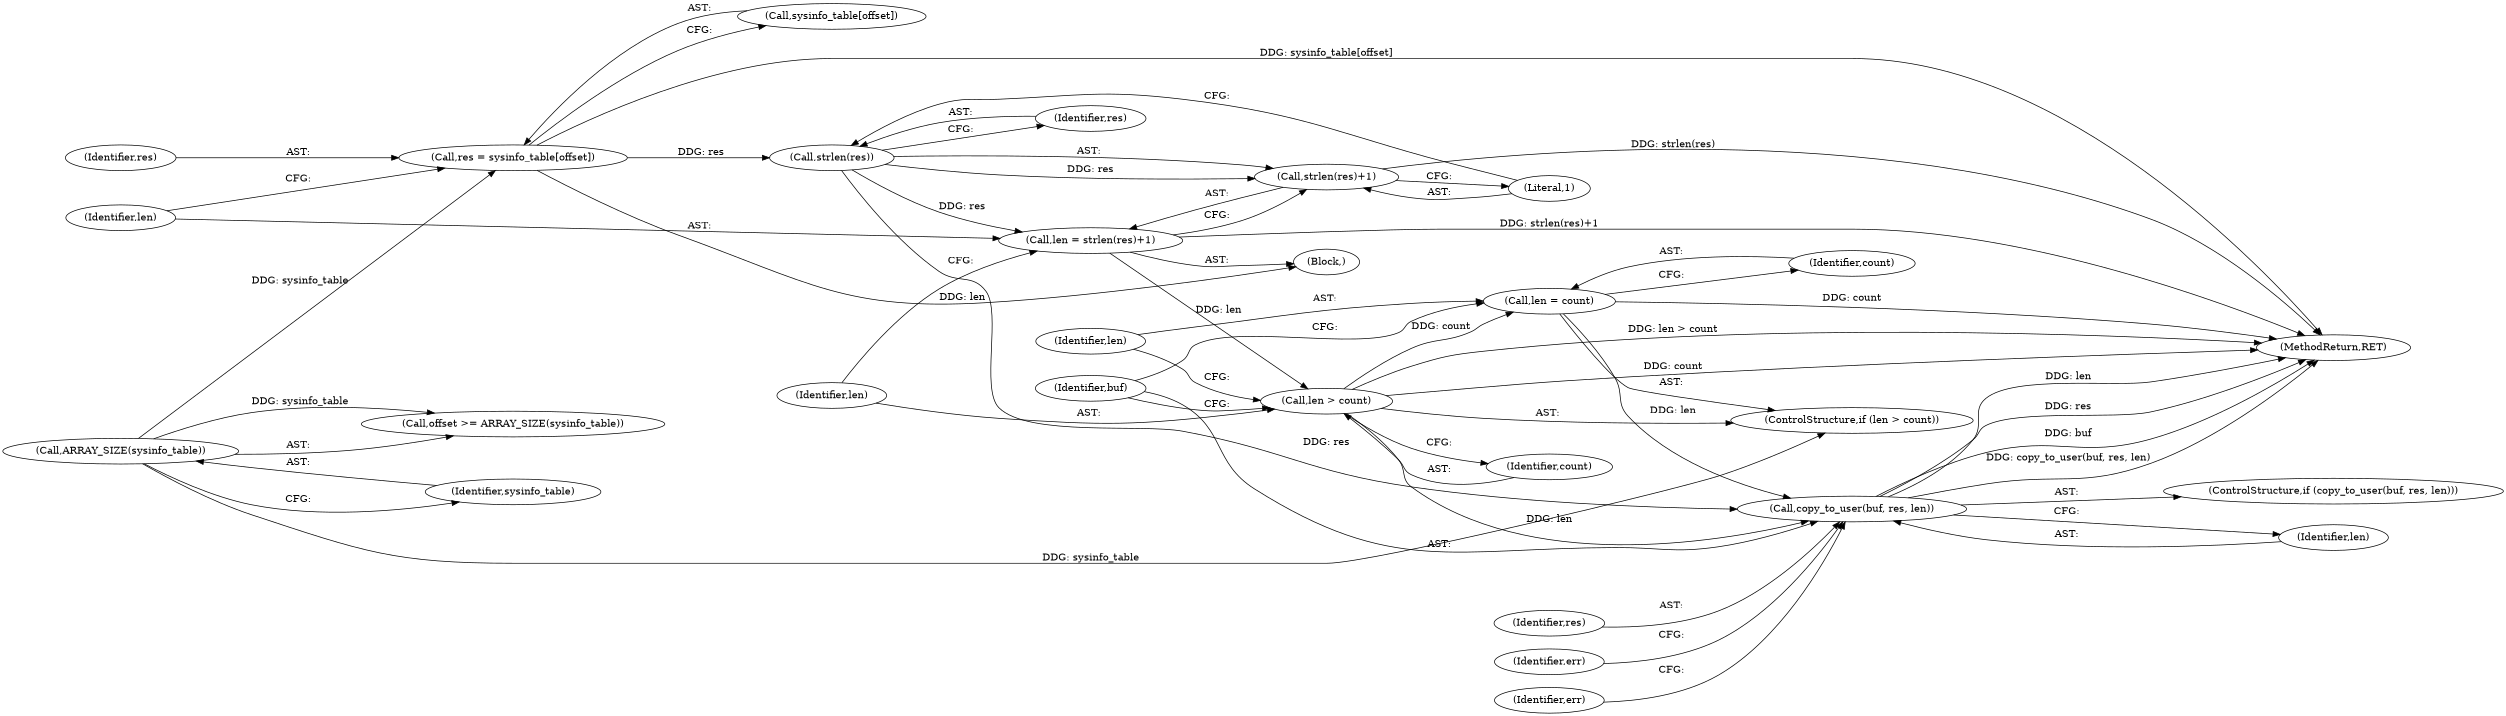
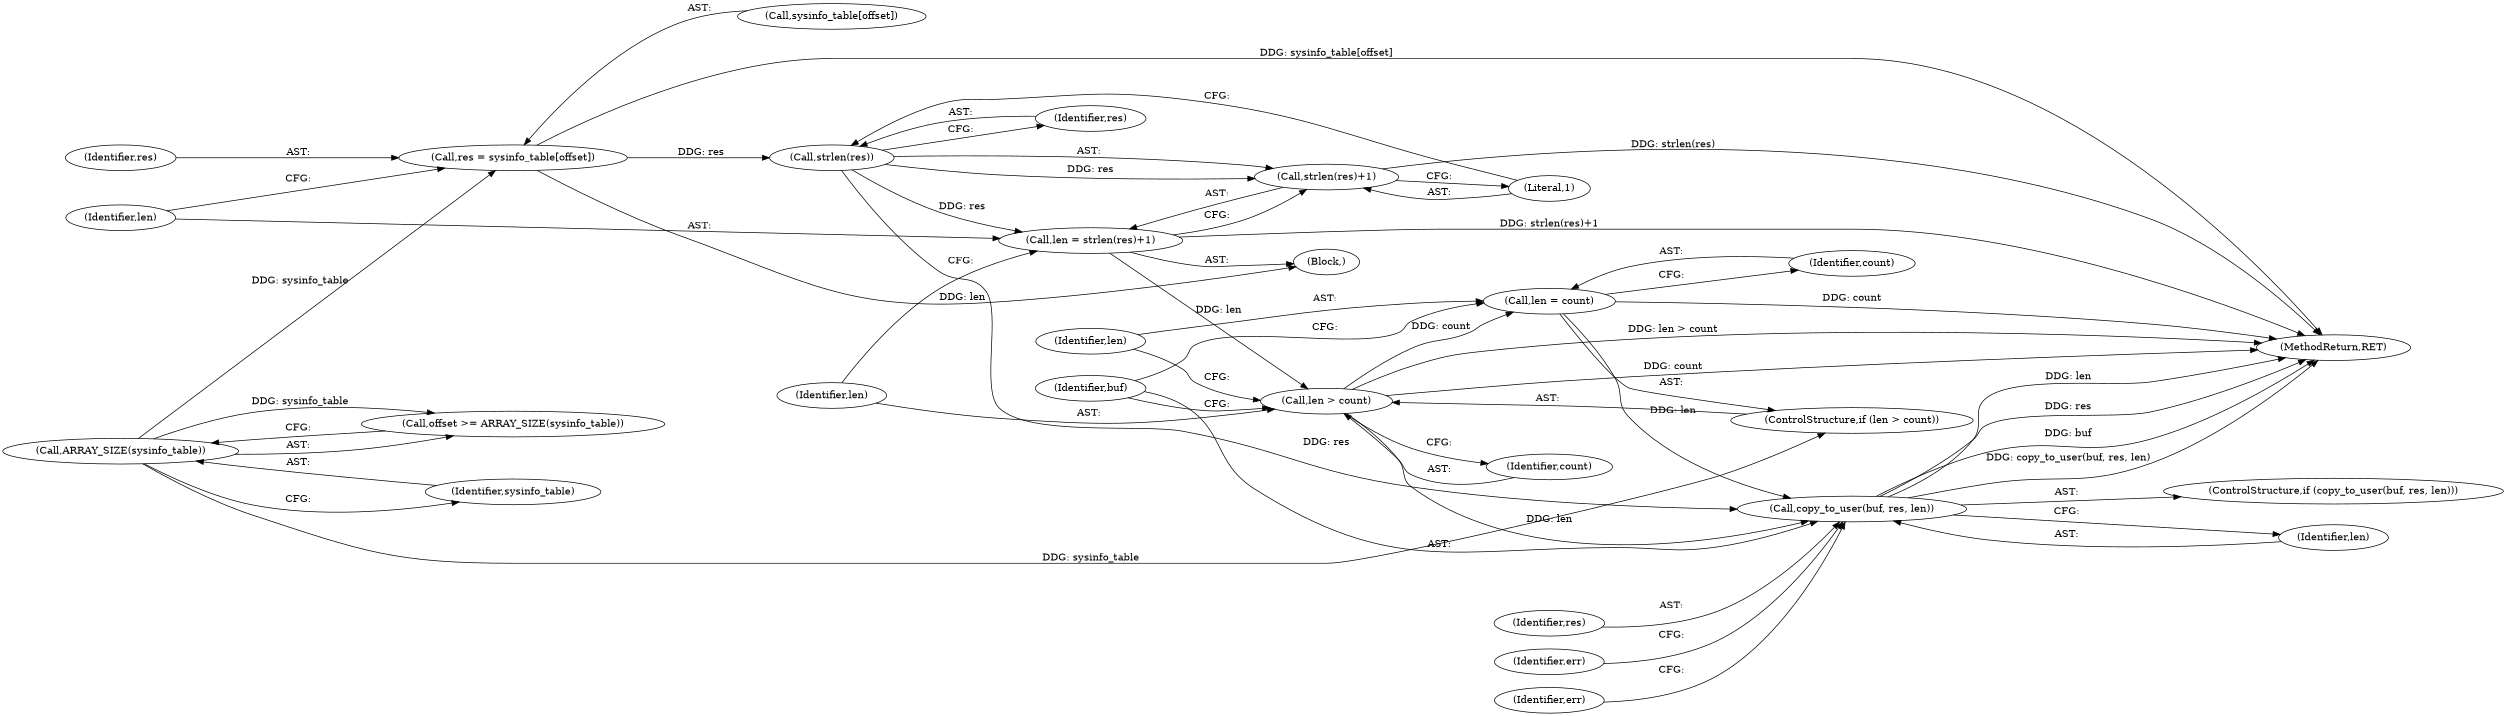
  digraph {
    rankdir=LR
    n1 [label="(Call,res = sysinfo_table[offset])"]
    n2 [label="(Call,strlen(res))"]
    n3 [label="(MethodReturn,RET)"]
    n4 [label="(Block,)"]
    n5 [label="(Call,sysinfo_table[offset])"]
    n6 [label="(Call,len = strlen(res)+1)"]
    n7 [label="(Call,copy_to_user(buf, res, len))"]
    n8 [label="(Call,strlen(res)+1)"]
    n9 [label="(Identifier,res)"]
    n10 [label="(Call,ARRAY_SIZE(sysinfo_table))"]
    n11 [label="(Call,offset >= ARRAY_SIZE(sysinfo_table))"]
    n12 [label="(Identifier,sysinfo_table)"]
    n13 [label="(ControlStructure,if (len > count))"]
    n14 [label="(Call,len > count)"]
    n15 [label="(ControlStructure,if (copy_to_user(buf, res, len)))"]
    n16 [label="(Identifier,len)"]
    n17 [label="(Literal,1)"]
    n18 [label="(Call,len = count)"]
    n19 [label="(Identifier,count)"]
    n20 [label="(Identifier,count)"]
    n21 [label="(Identifier,len)"]
    n22 [label="(Identifier,err)"]
    n23 [label="(Identifier,res)"]
    n24 [label="(Identifier,res)"]
    n25 [label="(Identifier,err)"]
    n26 [label="(Identifier,buf)"]
    n27 [label="(Identifier,len)"]
    n28 [label="(Identifier,len)"]
    n1 -> n2 [label="DDG: res"]
    n1 -> n3 [label="DDG: sysinfo_table[offset]"]
    n1 -> n4 [label="DDG: len"]
-   n1 -> n5 [label="CFG: "]
    n2 -> n6 [label="DDG: res"]
    n2 -> n7 [label="DDG: res"]
    n2 -> n8 [label="AST: "]
    n2 -> n8 [label="DDG: res"]
    n2 -> n9 [label="CFG: "]
    n5 -> n1 [label="AST: "]
    n6 -> n3 [label="DDG: strlen(res)+1"]
    n6 -> n4 [label="AST: "]
    n6 -> n8 [label="CFG: "]
    n6 -> n14 [label="DDG: len"]
    n7 -> n3 [label="DDG: copy_to_user(buf, res, len)"]
    n7 -> n3 [label="DDG: len"]
    n7 -> n3 [label="DDG: res"]
    n7 -> n3 [label="DDG: buf"]
    n7 -> n15 [label="AST: "]
    n7 -> n16 [label="CFG: "]
    n8 -> n3 [label="DDG: strlen(res)"]
    n8 -> n6 [label="AST: "]
    n8 -> n17 [label="CFG: "]
    n9 -> n2 [label="AST: "]
    n10 -> n1 [label="DDG: sysinfo_table"]
    n10 -> n11 [label="AST: "]
    n10 -> n11 [label="DDG: sysinfo_table"]
    n10 -> n12 [label="CFG: "]
    n10 -> n13 [label="DDG: sysinfo_table"]
+   n11 -> n10 [label="CFG: "]
    n12 -> n10 [label="AST: "]
    n14 -> n3 [label="DDG: len > count"]
    n14 -> n3 [label="DDG: count"]
    n14 -> n7 [label="DDG: len"]
-   n14 -> n13 [label="AST: "]
+   n13 -> n14 [label="AST: "]
    n14 -> n18 [label="DDG: count"]
    n14 -> n19 [label="CFG: "]
    n16 -> n7 [label="AST: "]
    n17 -> n2 [label="CFG: "]
    n17 -> n8 [label="AST: "]
    n18 -> n3 [label="DDG: count"]
    n18 -> n7 [label="DDG: len"]
    n18 -> n13 [label="AST: "]
    n18 -> n20 [label="CFG: "]
    n19 -> n14 [label="AST: "]
    n20 -> n18 [label="AST: "]
    n21 -> n14 [label="CFG: "]
    n21 -> n18 [label="AST: "]
    n22 -> n7 [label="CFG: "]
    n23 -> n1 [label="AST: "]
    n24 -> n7 [label="AST: "]
    n25 -> n7 [label="CFG: "]
    n26 -> n7 [label="AST: "]
    n26 -> n14 [label="CFG: "]
    n26 -> n18 [label="CFG: "]
    n27 -> n1 [label="CFG: "]
    n27 -> n6 [label="AST: "]
    n28 -> n6 [label="CFG: "]
    n28 -> n14 [label="AST: "]
  }
